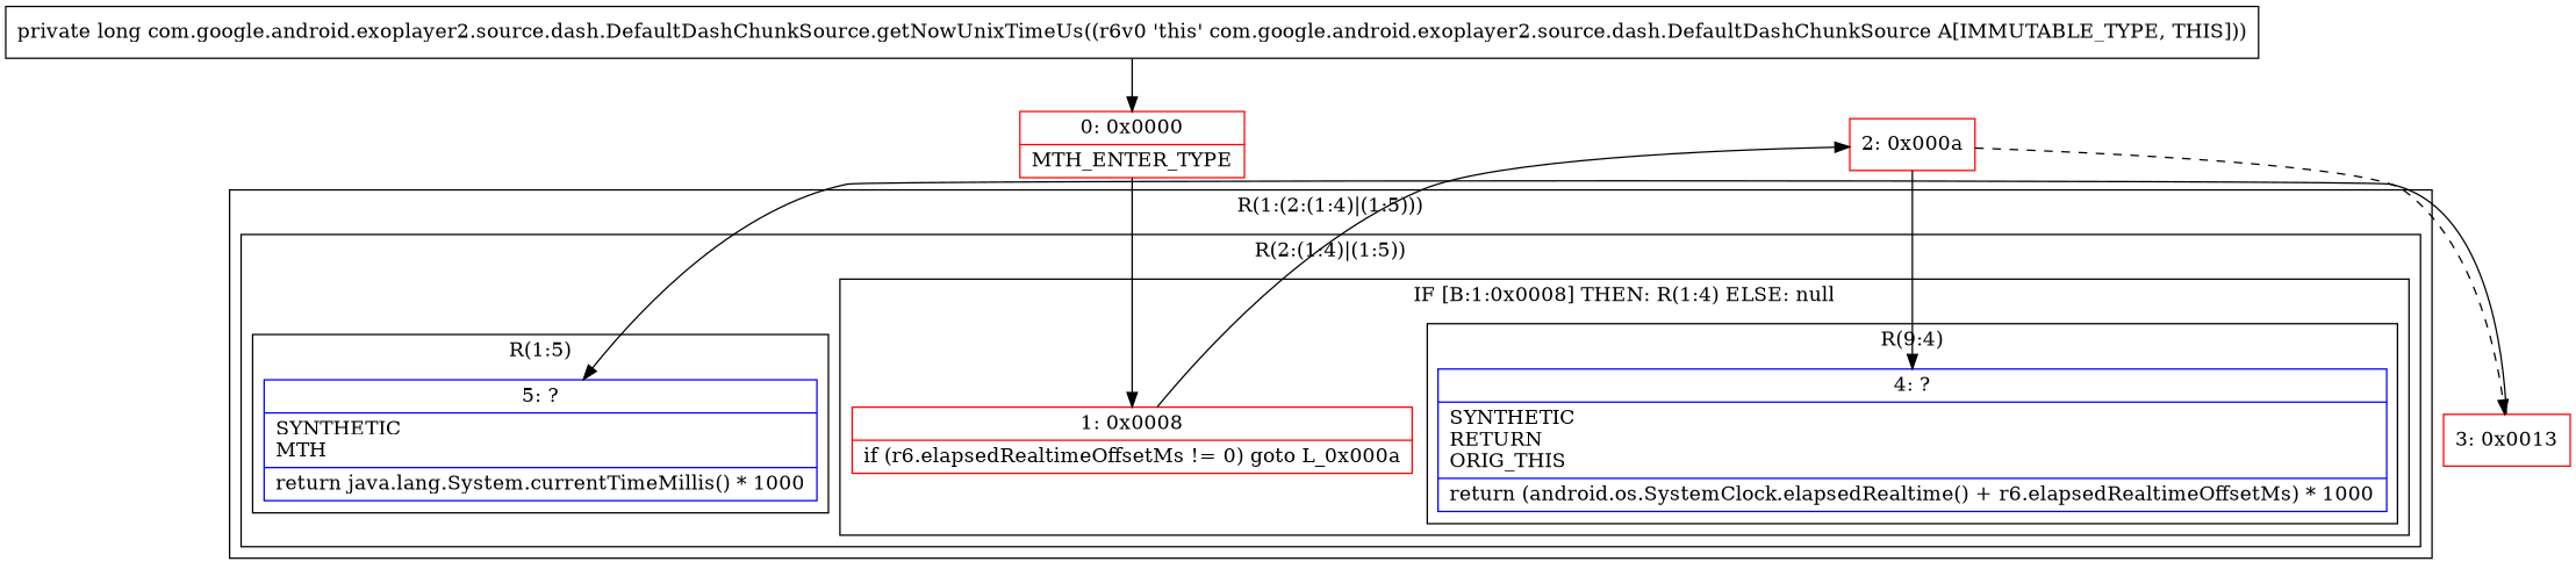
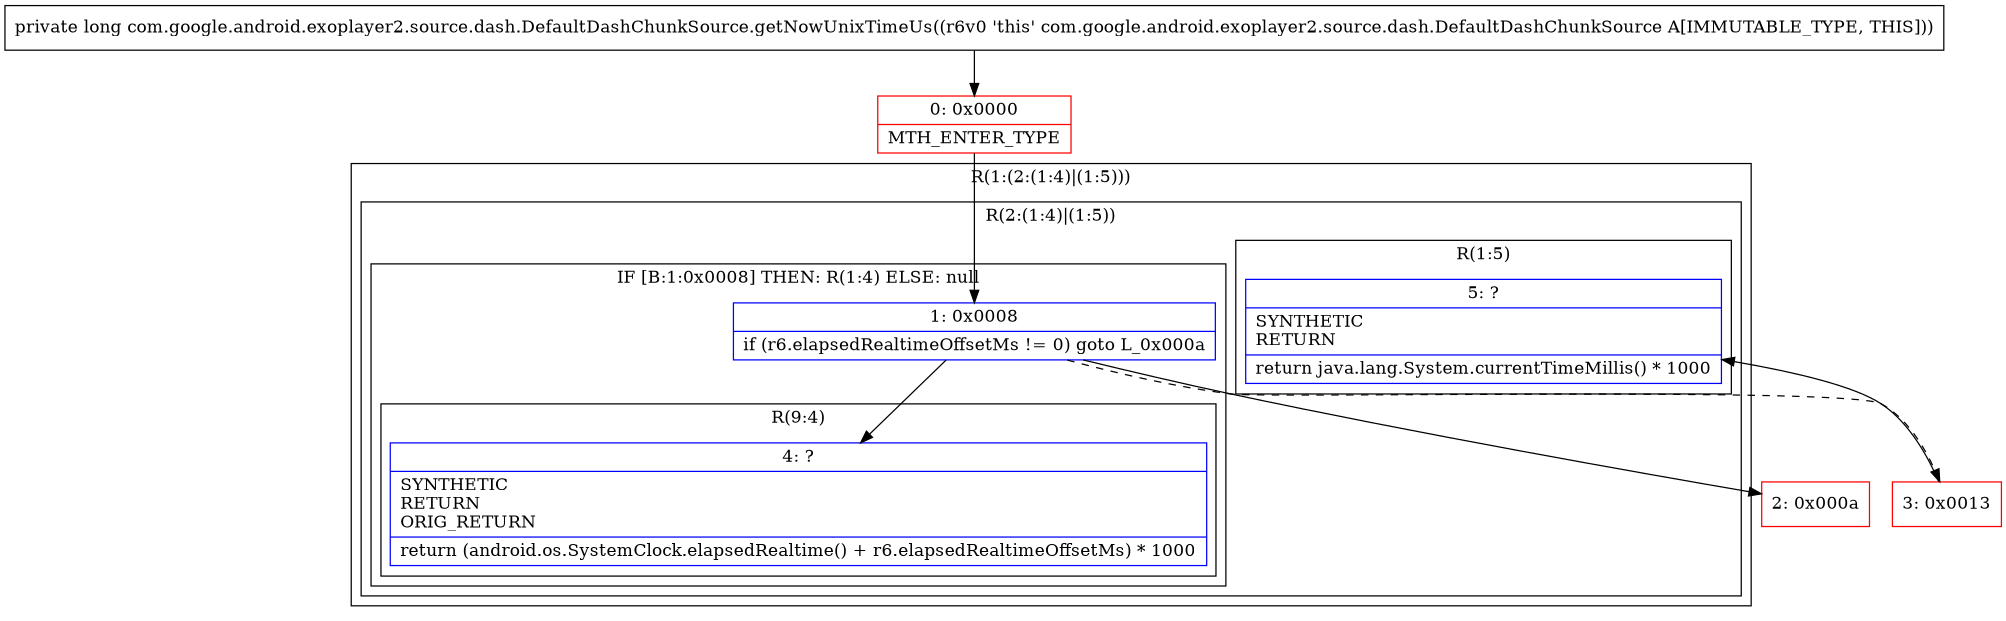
  digraph {
    node [color=blue shape=record]
-   n1 [label="{4\:\ ?|SYNTHETIC\lRETURN\lORIG_THIS\l|return (android.os.SystemClock.elapsedRealtime() + r6.elapsedRealtimeOffsetMs) * 1000\l}"]
-   n2 [color=red label="{1\:\ 0x0008|if (r6.elapsedRealtimeOffsetMs != 0) goto L_0x000a\l}"]
-   n3 [label="{5\:\ ?|SYNTHETIC\lMTH\l|return java.lang.System.currentTimeMillis() * 1000\l}"]
+   n1 [label="{4\:\ ?|SYNTHETIC\lRETURN\lORIG_RETURN\l|return (android.os.SystemClock.elapsedRealtime() + r6.elapsedRealtimeOffsetMs) * 1000\l}"]
+   n2 [label="{1\:\ 0x0008|if (r6.elapsedRealtimeOffsetMs != 0) goto L_0x000a\l}"]
+   n3 [label="{5\:\ ?|SYNTHETIC\lRETURN\l|return java.lang.System.currentTimeMillis() * 1000\l}"]
    n4 [color=red label="{2\:\ 0x000a}"]
    n5 [color=red label="{3\:\ 0x0013}"]
    n6 [color=red label="{0\:\ 0x0000|MTH_ENTER_TYPE\l}"]
    n7 [label="{private long com.google.android.exoplayer2.source.dash.DefaultDashChunkSource.getNowUnixTimeUs((r6v0 'this' com.google.android.exoplayer2.source.dash.DefaultDashChunkSource A[IMMUTABLE_TYPE, THIS])) }" color=""]
    subgraph cluster_1 {
      label="R(1:(2:(1:4)|(1:5)))"
      subgraph cluster_2 {
        label="R(2:(1:4)|(1:5))"
        subgraph cluster_3 {
          label="IF [B:1:0x0008] THEN: R(1:4) ELSE: null"
          n2
          subgraph cluster_4 {
            label="R(9:4)"
            n1
          }
        }
        subgraph cluster_5 {
          label="R(1:5)"
          n3
        }
      }
    }
    n2 -> n4
-   n4 -> n5 [style=dashed]
-   n4 -> n1
+   n2 -> n5 [style=dashed]
+   n2 -> n1
    n5 -> n3
    n6 -> n2
    n7 -> n6
  }
